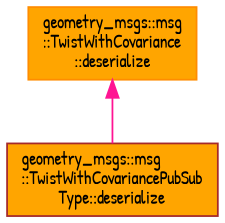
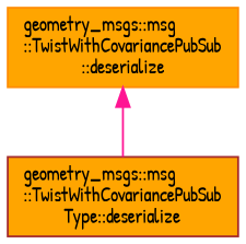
  digraph {
    rankdir=TB
    fontname="Patrick Hand"
    node [fillcolor=orange fontname="Patrick Hand" fontsize=10 shape=box style=filled]
-   n1 [color=darkorange fontcolor=black height=0.2 label="geometry_msgs::msg\l::TwistWithCovariance\l::deserialize" width=0.4]
+   n1 [color=darkorange fontcolor=black height=0.2 label="geometry_msgs::msg\l::TwistWithCovariancePubSub\l::deserialize" width=0.4]
    n2 [color=brown height=0.2 label="geometry_msgs::msg\l::TwistWithCovariancePubSub\lType::deserialize" width=0.4]
    n1 -> n2 [color=deeppink dir=back fontname="Patrick Hand" fontsize=10 labelfontname=Helvetica labelfontsize=10 style=solid]
  }
